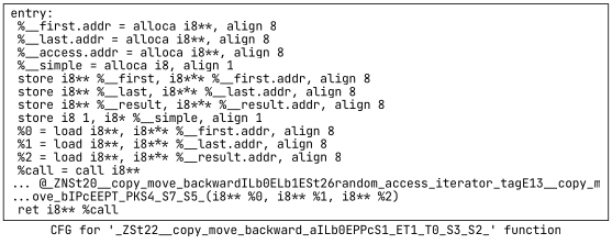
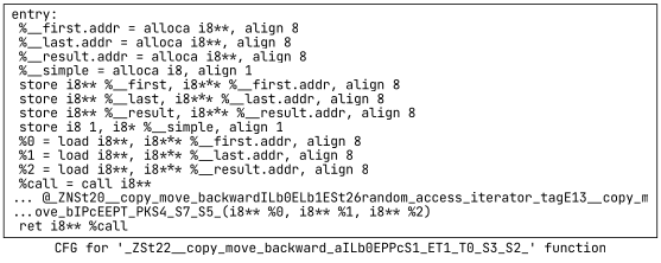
  digraph {
    label="CFG for '_ZSt22__copy_move_backward_aILb0EPPcS1_ET1_T0_S3_S2_' function"
    fontname="JetBrains Mono"
-   n1 [label="{entry:\l  %__first.addr = alloca i8**, align 8\l  %__last.addr = alloca i8**, align 8\l  %__access.addr = alloca i8**, align 8\l  %__simple = alloca i8, align 1\l  store i8** %__first, i8*** %__first.addr, align 8\l  store i8** %__last, i8*** %__last.addr, align 8\l  store i8** %__result, i8*** %__result.addr, align 8\l  store i8 1, i8* %__simple, align 1\l  %0 = load i8**, i8*** %__first.addr, align 8\l  %1 = load i8**, i8*** %__last.addr, align 8\l  %2 = load i8**, i8*** %__result.addr, align 8\l  %call = call i8**\l... @_ZNSt20__copy_move_backwardILb0ELb1ESt26random_access_iterator_tagE13__copy_m\l...ove_bIPcEEPT_PKS4_S7_S5_(i8** %0, i8** %1, i8** %2)\l  ret i8** %call\l}" shape=record fontname="JetBrains Mono"]
+   n1 [label="{entry:\l  %__first.addr = alloca i8**, align 8\l  %__last.addr = alloca i8**, align 8\l  %__result.addr = alloca i8**, align 8\l  %__simple = alloca i8, align 1\l  store i8** %__first, i8*** %__first.addr, align 8\l  store i8** %__last, i8*** %__last.addr, align 8\l  store i8** %__result, i8*** %__result.addr, align 8\l  store i8 1, i8* %__simple, align 1\l  %0 = load i8**, i8*** %__first.addr, align 8\l  %1 = load i8**, i8*** %__last.addr, align 8\l  %2 = load i8**, i8*** %__result.addr, align 8\l  %call = call i8**\l... @_ZNSt20__copy_move_backwardILb0ELb1ESt26random_access_iterator_tagE13__copy_m\l...ove_bIPcEEPT_PKS4_S7_S5_(i8** %0, i8** %1, i8** %2)\l  ret i8** %call\l}" shape=record fontname="JetBrains Mono"]
  }
